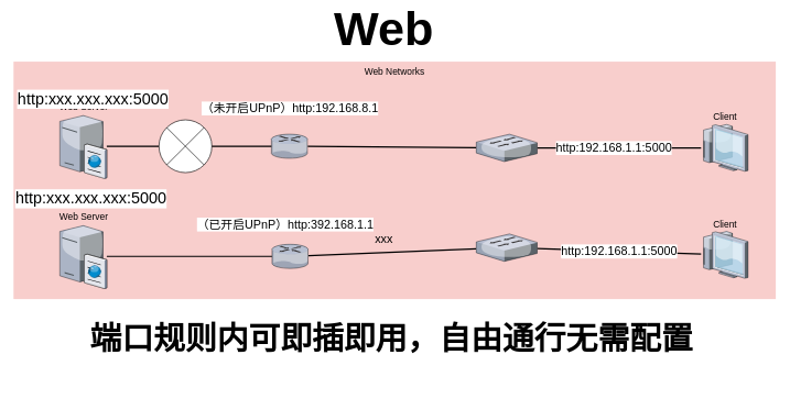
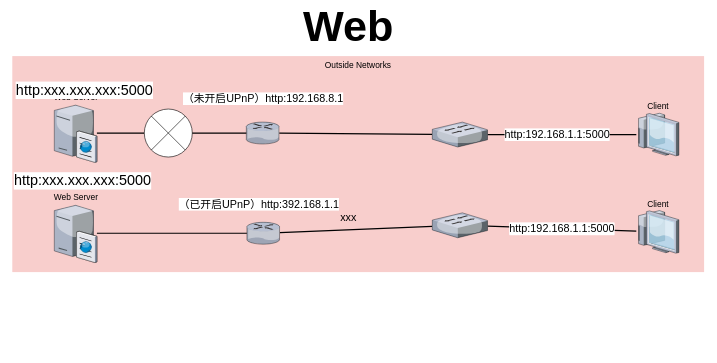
  <mxCell id="0" style=";html=1;" />
  <mxCell id="1" style=";html=1;" parent="0" />
- <mxCell id="2" value="Web Networks" style="whiteSpace=wrap;html=1;fillColor=#f8cecc;fontSize=14;strokeColor=none;verticalAlign=top;" parent="1" vertex="1"><mxGeometry x="20" y="90" width="1153" height="360" as="geometry" /></mxCell>
+ <mxCell id="2" value="Outside Networks" style="whiteSpace=wrap;html=1;fillColor=#f8cecc;fontSize=14;strokeColor=none;verticalAlign=top;" parent="1" vertex="1"><mxGeometry x="20" y="90" width="1153" height="360" as="geometry" /></mxCell>
  <mxCell id="3" style="edgeStyle=none;rounded=0;html=1;startSize=10;endSize=10;jettySize=auto;orthogonalLoop=1;fontSize=14;endArrow=none;endFill=0;strokeWidth=2;startArrow=none;" parent="1" source="24" target="6" edge="1"><mxGeometry relative="1" as="geometry" /></mxCell>
  <mxCell id="4" style="edgeStyle=none;rounded=0;html=1;startSize=10;endSize=10;jettySize=auto;orthogonalLoop=1;fontSize=14;endArrow=none;endFill=0;strokeWidth=2;" parent="1" source="5" target="9" edge="1"><mxGeometry relative="1" as="geometry" /></mxCell>
  <mxCell id="5" value="" style="verticalLabelPosition=bottom;aspect=fixed;html=1;verticalAlign=top;strokeColor=none;shape=mxgraph.citrix.router;fillColor=#66B2FF;gradientColor=#0066CC;fontSize=14;" parent="1" vertex="1"><mxGeometry x="410" y="200" width="55" height="36.5" as="geometry" /></mxCell>
  <mxCell id="6" value="Web Server" style="verticalLabelPosition=top;aspect=fixed;html=1;verticalAlign=bottom;strokeColor=none;shape=mxgraph.citrix.cache_server;fillColor=#66B2FF;gradientColor=#0066CC;fontSize=14;labelPosition=center;align=center;" parent="1" vertex="1"><mxGeometry x="90" y="169.5" width="71" height="97.5" as="geometry" /></mxCell>
  <mxCell id="7" style="edgeStyle=none;rounded=0;html=1;startSize=10;endSize=10;jettySize=auto;orthogonalLoop=1;fontSize=14;endArrow=none;endFill=0;strokeWidth=2;" parent="1" source="9" target="10" edge="1"><mxGeometry relative="1" as="geometry" /></mxCell>
  <mxCell id="8" value="http:192.168.1.1:5000" style="edgeLabel;html=1;align=center;verticalAlign=middle;resizable=0;points=[];fontSize=18;" vertex="1" connectable="0" parent="7"><mxGeometry x="-0.294" y="-2" relative="1" as="geometry"><mxPoint x="27" y="-2" as="offset" /></mxGeometry></mxCell>
  <mxCell id="9" value="" style="verticalLabelPosition=bottom;aspect=fixed;html=1;verticalAlign=top;strokeColor=none;shape=mxgraph.citrix.switch;fillColor=#66B2FF;gradientColor=#0066CC;fontSize=14;" parent="1" vertex="1"><mxGeometry x="720" y="200" width="92" height="41.5" as="geometry" /></mxCell>
  <mxCell id="10" value="Client" style="verticalLabelPosition=top;aspect=fixed;html=1;verticalAlign=bottom;strokeColor=none;shape=mxgraph.citrix.thin_client;fillColor=#66B2FF;gradientColor=#0066CC;fontSize=14;labelPosition=center;align=center;" parent="1" vertex="1"><mxGeometry x="1060" y="185.25" width="71" height="71" as="geometry" /></mxCell>
  <mxCell id="11" value="&lt;font style=&quot;font-size: 72px;&quot;&gt;Web&lt;/font&gt;" style="text;strokeColor=none;fillColor=none;html=1;fontSize=24;fontStyle=1;verticalAlign=middle;align=center;" parent="1" vertex="1"><mxGeometry x="149.5" y="20" width="861" height="40" as="geometry" /></mxCell>
  <mxCell id="12" value="&lt;font style=&quot;font-size: 18px;&quot;&gt;（未开启UPnP）http:192.168.8.1&lt;/font&gt;" style="edgeLabel;resizable=0;html=1;align=center;verticalAlign=middle;fontSize=18;" connectable="0" vertex="1" parent="1"><mxGeometry x="430" y="169.5" as="geometry"><mxPoint x="7" y="-9" as="offset" /></mxGeometry></mxCell>
  <mxCell id="13" style="edgeStyle=none;rounded=0;html=1;startSize=10;endSize=10;jettySize=auto;orthogonalLoop=1;fontSize=14;endArrow=none;endFill=0;strokeWidth=2;" edge="1" parent="1" source="17" target="18"><mxGeometry relative="1" as="geometry" /></mxCell>
  <mxCell id="14" value="&lt;font style=&quot;font-size: 24px;&quot;&gt;http:xxx.xxx.xxx:5000&lt;/font&gt;" style="edgeLabel;html=1;align=center;verticalAlign=middle;resizable=0;points=[];fontSize=20;" vertex="1" connectable="0" parent="13"><mxGeometry x="0.621" y="-3" relative="1" as="geometry"><mxPoint x="-69" y="-236" as="offset" /></mxGeometry></mxCell>
  <mxCell id="15" value="&lt;font style=&quot;font-size: 24px;&quot;&gt;http:xxx.xxx.xxx:5000&lt;/font&gt;" style="edgeLabel;html=1;align=center;verticalAlign=middle;resizable=0;points=[];fontSize=20;" vertex="1" connectable="0" parent="13"><mxGeometry x="0.621" y="-3" relative="1" as="geometry"><mxPoint x="-72" y="-85" as="offset" /></mxGeometry></mxCell>
  <mxCell id="16" style="edgeStyle=none;rounded=0;html=1;startSize=10;endSize=10;jettySize=auto;orthogonalLoop=1;fontSize=14;endArrow=none;endFill=0;strokeWidth=2;" edge="1" parent="1" source="17" target="20"><mxGeometry relative="1" as="geometry" /></mxCell>
  <mxCell id="17" value="" style="verticalLabelPosition=bottom;aspect=fixed;html=1;verticalAlign=top;strokeColor=none;shape=mxgraph.citrix.router;fillColor=#66B2FF;gradientColor=#0066CC;fontSize=14;" vertex="1" parent="1"><mxGeometry x="411" y="367" width="55" height="36.5" as="geometry" /></mxCell>
  <mxCell id="18" value="Web Server" style="verticalLabelPosition=top;aspect=fixed;html=1;verticalAlign=bottom;strokeColor=none;shape=mxgraph.citrix.cache_server;fillColor=#66B2FF;gradientColor=#0066CC;fontSize=14;labelPosition=center;align=center;" vertex="1" parent="1"><mxGeometry x="90" y="336.5" width="71" height="97.5" as="geometry" /></mxCell>
  <mxCell id="19" value="&lt;span style=&quot;color: rgb(0, 0, 0); font-family: Helvetica; font-size: 18px; font-style: normal; font-variant-ligatures: normal; font-variant-caps: normal; font-weight: 400; letter-spacing: normal; orphans: 2; text-align: center; text-indent: 0px; text-transform: none; widows: 2; word-spacing: 0px; -webkit-text-stroke-width: 0px; background-color: rgb(255, 255, 255); text-decoration-thickness: initial; text-decoration-style: initial; text-decoration-color: initial; float: none; display: inline !important;&quot;&gt;http:192.168.1.1:5000&lt;/span&gt;" style="edgeStyle=none;rounded=0;html=1;startSize=10;endSize=10;jettySize=auto;orthogonalLoop=1;fontSize=14;endArrow=none;endFill=0;strokeWidth=2;" edge="1" parent="1" source="20" target="21"><mxGeometry relative="1" as="geometry" /></mxCell>
  <mxCell id="20" value="" style="verticalLabelPosition=bottom;aspect=fixed;html=1;verticalAlign=top;strokeColor=none;shape=mxgraph.citrix.switch;fillColor=#66B2FF;gradientColor=#0066CC;fontSize=14;" vertex="1" parent="1"><mxGeometry x="720" y="351.25" width="92" height="41.5" as="geometry" /></mxCell>
  <mxCell id="21" value="Client" style="verticalLabelPosition=top;aspect=fixed;html=1;verticalAlign=bottom;strokeColor=none;shape=mxgraph.citrix.thin_client;fillColor=#66B2FF;gradientColor=#0066CC;fontSize=14;labelPosition=center;align=center;" vertex="1" parent="1"><mxGeometry x="1060" y="347.5" width="71" height="71" as="geometry" /></mxCell>
  <mxCell id="22" value="&lt;font style=&quot;font-size: 18px;&quot;&gt;（已开启UPnP）http:392.168.1.1&lt;/font&gt;" style="edgeLabel;resizable=0;html=1;align=center;verticalAlign=middle;fontSize=18;" connectable="0" vertex="1" parent="1"><mxGeometry x="430" y="336.5" as="geometry" /></mxCell>
  <mxCell id="23" value="xxx&lt;br&gt;" style="text;html=1;align=center;verticalAlign=middle;resizable=0;points=[];autosize=1;strokeColor=none;fillColor=none;fontSize=18;" vertex="1" parent="1"><mxGeometry x="540" y="345" width="80" height="30" as="geometry" /></mxCell>
  <mxCell id="24" value="" style="shape=sumEllipse;perimeter=ellipsePerimeter;whiteSpace=wrap;html=1;backgroundOutline=1;fontSize=18;" vertex="1" parent="1"><mxGeometry x="240" y="178.25" width="80" height="80" as="geometry" /></mxCell>
  <mxCell id="25" value="" style="edgeStyle=none;rounded=0;html=1;startSize=10;endSize=10;jettySize=auto;orthogonalLoop=1;fontSize=14;endArrow=none;endFill=0;strokeWidth=2;" edge="1" parent="1" source="5" target="24"><mxGeometry relative="1" as="geometry"><mxPoint x="410" y="218.25" as="sourcePoint" /><mxPoint x="161" y="218.25" as="targetPoint" /></mxGeometry></mxCell>
- <mxCell id="26" value="&lt;h1&gt;端口规则内可即插即用，自由通行无需配置&lt;/h1&gt;" style="text;html=1;strokeColor=none;fillColor=none;spacing=5;spacingTop=-20;whiteSpace=wrap;overflow=hidden;rounded=0;fontSize=24;" vertex="1" parent="1"><mxGeometry x="131" y="460" width="1000" height="120" as="geometry" /></mxCell>
